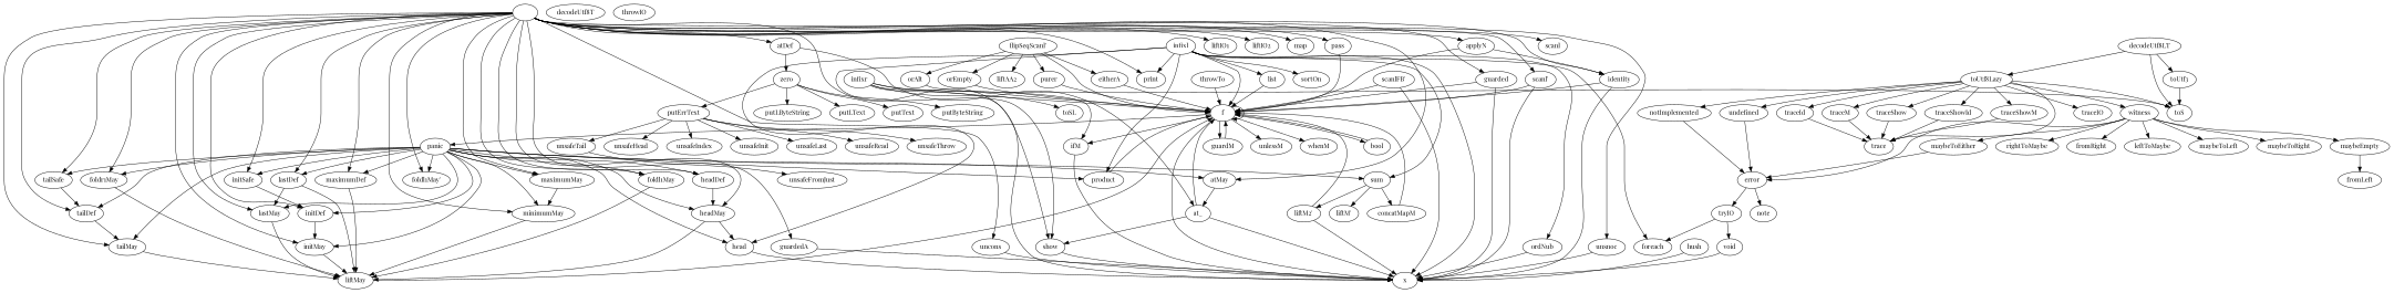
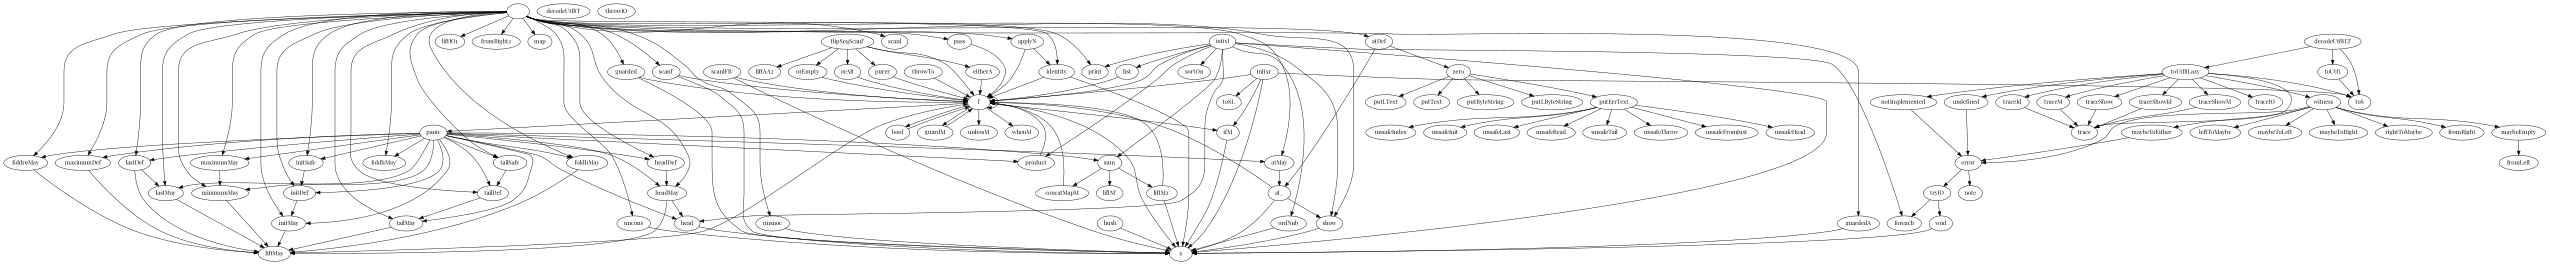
  strict digraph {
    fontname="Playfair Display"
    node [fontname="Playfair Display" style=solid]
    edge [fontname="Playfair Display"]
    applyN
    f
    identity
    x
    bool
    guardM
    ifM
    panic
    unlessM
    whenM
    atDef
    at_
    zero
    show
    putByteString
    putErrText
    putLByteString
    putLText
    putText
    atMay
    concatMapM
    decodeUtf8LT
    toS
    n24 [label=toUtf3]
    toUtf8Lazy
    notImplemented
    trace
    traceIO
    traceId
    traceM
    traceShow
    traceShowId
    traceShowM
    undefined
    witness
    decodeUtf8T
    n37 [label=scanl]
    eitherA
    error
    note
    tryIO
    hush
    foreach
    void
    foldl1May
    "foldl1May\'"
-   foldr1May
+   foldr1May [label=foldr9May]
    head
    headDef
    headMay
    product
    sum
    initDef
    initMay
    initSafe
    lastDef
    lastMay
    maximumDef
    maximumMay
    minimumMay
    tailDef
    tailMay
    tailSafe
    "flipSeqScanl\'"
    liftAA2
    orAlt
    orEmpty
    purer
    liftMay
    guarded
    guardedA
    infixl
    list
    ordNub
    print
    sortOn
    "liftM2\'"
    "liftM\'"
    infixr
    toSL
    maybeEmpty
    fromLeft
    maybeToEither
    pass
    unsafeFromJust
    unsafeHead
    unsafeIndex
    unsafeInit
    unsafeLast
    unsafeRead
    unsafeTail
    unsafeThrow
    "scanlFB\'"
    "scanl\'"
    throwIO
    throwTo
    fromRight
    leftToMaybe
    maybeToLeft
    maybeToRight
    rightToMaybe
    uncons
    unsnoc
    "" [style=""]
    liftIO1
-   liftIO2
+   liftIO2 [label=fromRight2]
    map
    applyN -> f
    applyN -> identity
    f -> f
    f -> x
    f -> bool
    f -> guardM
    f -> ifM
    f -> panic
    f -> unlessM
    f -> whenM
    identity -> f
    identity -> x
    bool -> f
    guardM -> f
    ifM -> x
    panic -> atMay
    panic -> foldl1May
    panic -> "foldl1May\'"
    panic -> foldr1May
    panic -> head
    panic -> headDef
    panic -> headMay
    panic -> product
    panic -> sum
    panic -> initDef
    panic -> initMay
    panic -> initSafe
    panic -> lastDef
    panic -> lastMay
    panic -> maximumDef
    panic -> maximumMay
    panic -> minimumMay
    panic -> tailDef
    panic -> tailMay
    panic -> tailSafe
    atDef -> at_
    atDef -> zero
    at_ -> f
    at_ -> x
    at_ -> show
    zero -> putByteString
    zero -> putErrText
    zero -> putLByteString
    zero -> putLText
    zero -> putText
    show -> x
-   unsafeTail -> unsafeFromJust
+   putErrText -> unsafeFromJust
    putErrText -> unsafeHead
    putErrText -> unsafeIndex
    putErrText -> unsafeInit
    putErrText -> unsafeLast
    putErrText -> unsafeRead
    putErrText -> unsafeTail
    putErrText -> unsafeThrow
    atMay -> at_
    concatMapM -> f
    decodeUtf8LT -> toS
    decodeUtf8LT -> n24
    decodeUtf8LT -> toUtf8Lazy
    n24 -> toS
    toUtf8Lazy -> toS
    toUtf8Lazy -> notImplemented
    toUtf8Lazy -> trace
    toUtf8Lazy -> traceIO
    toUtf8Lazy -> traceId
    toUtf8Lazy -> traceM
    toUtf8Lazy -> traceShow
    toUtf8Lazy -> traceShowId
    toUtf8Lazy -> traceShowM
    toUtf8Lazy -> undefined
    toUtf8Lazy -> witness
    notImplemented -> error
    traceId -> trace
    traceM -> trace
    traceShow -> trace
    traceShowId -> trace
    traceShowM -> trace
    undefined -> error
    witness -> error
    witness -> maybeEmpty
    witness -> maybeToEither
    witness -> fromRight
    witness -> leftToMaybe
    witness -> maybeToLeft
    witness -> maybeToRight
    witness -> rightToMaybe
    eitherA -> f
    error -> note
    error -> tryIO
    tryIO -> foreach
    tryIO -> void
    hush -> x
    void -> x
    foldl1May -> liftMay
    foldr1May -> liftMay
    head -> x
    headDef -> headMay
    headMay -> head
    headMay -> liftMay
    product -> f
    sum -> concatMapM
    sum -> "liftM2\'"
    sum -> "liftM\'"
    initDef -> initMay
    initMay -> liftMay
    initSafe -> initDef
    lastDef -> lastMay
    lastDef -> liftMay
    lastMay -> liftMay
    maximumDef -> liftMay
    maximumMay -> minimumMay
    minimumMay -> liftMay
    tailDef -> tailMay
    tailMay -> liftMay
    tailSafe -> tailDef
    "flipSeqScanl\'" -> f
    "flipSeqScanl\'" -> eitherA
    "flipSeqScanl\'" -> liftAA2
    "flipSeqScanl\'" -> orAlt
    "flipSeqScanl\'" -> orEmpty
    "flipSeqScanl\'" -> purer
    orAlt -> f
    orEmpty -> f
    purer -> f
    liftMay -> f
    guarded -> f
    guarded -> x
    guardedA -> x
    infixl -> f
    infixl -> x
    infixl -> show
    infixl -> foreach
    infixl -> head
    infixl -> product
    infixl -> sum
    infixl -> list
    infixl -> ordNub
    infixl -> print
    infixl -> sortOn
    list -> f
    ordNub -> x
    "liftM2\'" -> f
    "liftM2\'" -> x
    infixr -> f
    infixr -> x
    infixr -> ifM
    infixr -> toS
    infixr -> toSL
    maybeEmpty -> fromLeft
    maybeToEither -> error
    pass -> f
    "scanlFB\'" -> f
    "scanlFB\'" -> x
    "scanl\'" -> f
    "scanl\'" -> x
    throwTo -> f
    uncons -> x
    unsnoc -> x
    "" -> applyN
    "" -> identity
    "" -> atDef
    "" -> show
    "" -> atMay
    "" -> n37
    "" -> foldl1May
    "" -> "foldl1May\'"
    "" -> foldr1May
    "" -> headDef
    "" -> headMay
    "" -> initDef
    "" -> initMay
    "" -> initSafe
    "" -> lastDef
    "" -> lastMay
    "" -> maximumDef
    "" -> maximumMay
    "" -> minimumMay
    "" -> tailDef
    "" -> tailMay
    "" -> tailSafe
    "" -> guarded
    "" -> guardedA
    "" -> print
    "" -> pass
    "" -> "scanl\'"
    "" -> uncons
    "" -> unsnoc
    "" -> liftIO1
    "" -> liftIO2
    "" -> map
  }
